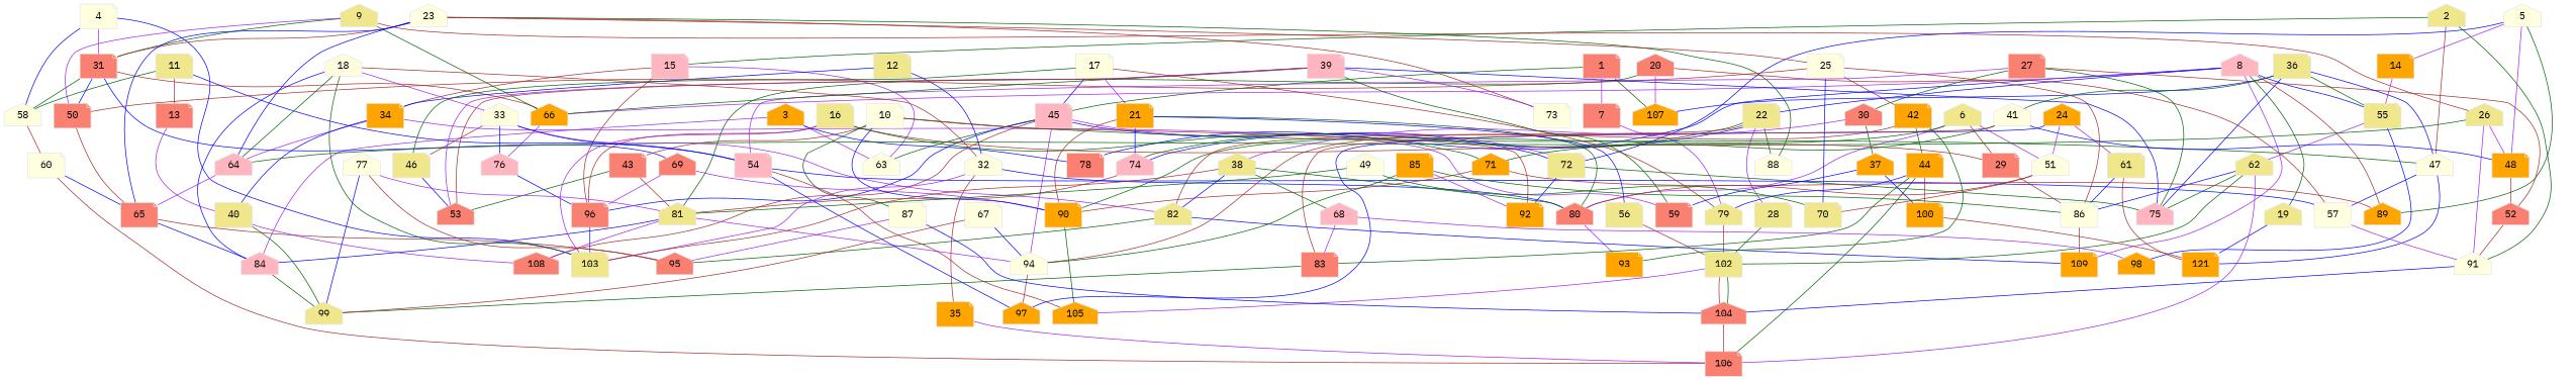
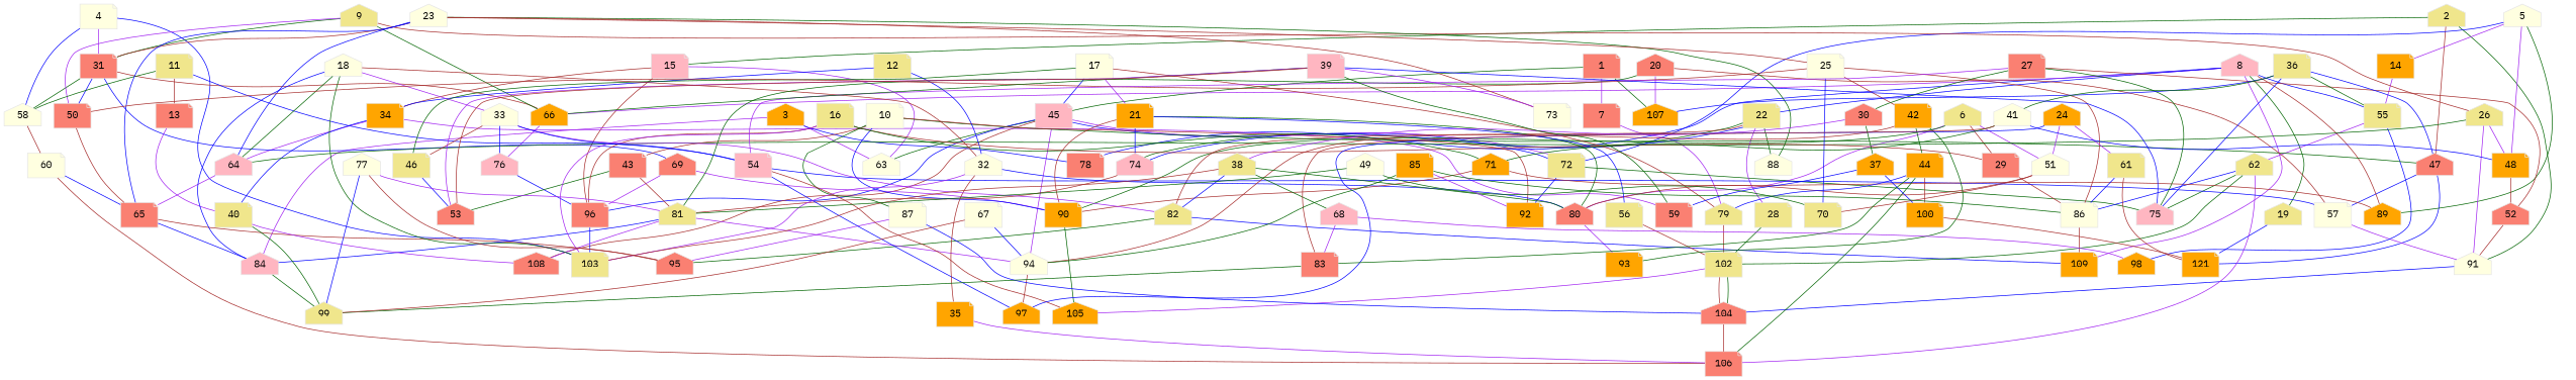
  graph {
    fontname="IBM Plex Mono"
    node [color=gray90 fillcolor=khaki fontname="IBM Plex Mono" shape=note style=filled]
    edge [color=blue fontname="IBM Plex Mono"]
    1 [fillcolor=salmon]
    7 [fillcolor=salmon]
    45 [fillcolor=lightpink]
    107 [fillcolor=orange shape=house]
    79 [shape=house]
    63 [fillcolor=lightyellow shape=house]
    72
    96 [fillcolor=salmon]
    108 [fillcolor=salmon shape=house]
    94 [fillcolor=lightyellow shape=house]
    2 [shape=house]
    15 [fillcolor=lightpink]
-   47 [fillcolor=lightyellow shape=house]
+   47 [fillcolor=salmon shape=house]
    91 [fillcolor=lightyellow shape=house]
    34 [fillcolor=orange]
    n16 [fillcolor=orange label=121]
    57 [fillcolor=lightyellow]
    104 [fillcolor=salmon shape=house]
    3 [fillcolor=orange shape=house]
    78 [fillcolor=salmon]
    84 [fillcolor=lightpink shape=house]
    99 [shape=house]
    4 [fillcolor=lightyellow]
    31 [fillcolor=salmon]
    58 [fillcolor=lightyellow shape=house]
    103
    66 [fillcolor=orange shape=house]
    50 [fillcolor=salmon]
    69 [fillcolor=salmon shape=house]
    60 [fillcolor=lightyellow]
    5 [fillcolor=lightyellow shape=house]
    14 [fillcolor=orange]
    48 [fillcolor=orange]
    89 [fillcolor=orange shape=house]
    55
    52 [fillcolor=salmon shape=house]
    92 [fillcolor=orange]
    75 [fillcolor=lightpink shape=house]
    6 [shape=house]
    29 [fillcolor=salmon]
    51 [fillcolor=lightyellow shape=house]
    80 [fillcolor=salmon shape=house]
    90 [fillcolor=orange]
    86 [fillcolor=lightyellow]
    70
    93 [fillcolor=orange]
    105 [fillcolor=orange shape=house]
    102
    8 [fillcolor=lightpink shape=house]
    19 [shape=house]
    22
    109 [fillcolor=orange]
    74 [fillcolor=lightpink shape=house]
    28
    82 [shape=house]
    88 [fillcolor=lightyellow shape=house]
    62 [shape=house]
    98 [fillcolor=orange shape=house]
    76 [fillcolor=lightpink shape=house]
    9 [shape=house]
    26 [shape=house]
    64 [fillcolor=lightpink shape=house]
    65 [fillcolor=salmon]
    10 [fillcolor=lightyellow]
    43 [fillcolor=salmon]
    87 [fillcolor=lightyellow]
    81 [shape=house]
    53 [fillcolor=salmon shape=house]
    95 [fillcolor=salmon shape=house]
    11
    13 [fillcolor=salmon]
    54 [fillcolor=lightpink]
    40
    97 [fillcolor=orange shape=house]
    12
    32 [fillcolor=lightyellow shape=house]
    35 [fillcolor=orange]
    59 [fillcolor=salmon]
    16
    71 [fillcolor=orange shape=house]
    17 [fillcolor=lightyellow]
    21 [fillcolor=orange]
    46
    56
    18 [fillcolor=lightyellow shape=house]
    33 [fillcolor=lightyellow shape=house]
    20 [fillcolor=salmon shape=house]
    23 [fillcolor=lightyellow shape=house]
    25 [fillcolor=lightyellow]
    73 [fillcolor=lightyellow]
    42 [fillcolor=orange]
    24 [fillcolor=orange shape=house]
    61
    44 [fillcolor=orange]
    27 [fillcolor=salmon]
    30 [fillcolor=salmon shape=house]
    37 [fillcolor=orange shape=house]
    38 [shape=house]
    100 [fillcolor=orange]
    68 [fillcolor=lightpink shape=house]
    106 [fillcolor=salmon]
    36
    41 [fillcolor=lightyellow shape=house]
    83 [fillcolor=salmon]
    39 [fillcolor=lightpink]
    49 [fillcolor=lightyellow shape=house]
    67 [fillcolor=lightyellow]
    77 [fillcolor=lightyellow shape=house]
    85 [fillcolor=orange]
    1 -- 7 [color=purple]
    1 -- 45 [color=darkgreen]
    1 -- 107 [color=darkgreen]
    7 -- 79 [color=purple]
    45 -- 63 [color=darkgreen]
    45 -- 72
    45 -- 72 [color=purple]
    45 -- 96
    45 -- 108 [color=brown]
    45 -- 94 [color=purple]
    79 -- 102 [color=brown]
    72 -- 92
    72 -- 75 [color=darkgreen]
    96 -- 103
    94 -- 97 [color=brown]
    2 -- 15 [color=darkgreen]
    2 -- 47 [color=brown]
    2 -- 91 [color=darkgreen]
    15 -- 63 [color=purple]
    15 -- 96 [color=brown]
    15 -- 34 [color=brown]
    47 -- n16
    47 -- 57
    91 -- 104
    34 -- 64 [color=purple]
    34 -- 40
    34 -- 59 [color=purple]
    57 -- 91 [color=purple]
    104 -- 106 [color=brown]
    3 -- 63 [color=purple]
    3 -- 78
    3 -- 84 [color=purple]
    84 -- 99 [color=darkgreen]
    4 -- 31 [color=purple]
    4 -- 58
    4 -- 103
    31 -- 58 [color=darkgreen]
    31 -- 66 [color=brown]
    31 -- 50
    31 -- 69
    58 -- 60 [color=brown]
    66 -- 76 [color=purple]
    50 -- 65 [color=brown]
    69 -- 96 [color=purple]
    69 -- 90 [color=purple]
    60 -- 65
    60 -- 106 [color=brown]
    5 -- 72
    5 -- 14 [color=purple]
    5 -- 48 [color=purple]
    5 -- 89 [color=darkgreen]
    14 -- 55 [color=purple]
    48 -- 52 [color=brown]
    55 -- 62 [color=purple]
    55 -- 98
    52 -- 91 [color=brown]
    6 -- 29 [color=brown]
    6 -- 51 [color=purple]
    6 -- 80 [color=purple]
    6 -- 90 [color=darkgreen]
    29 -- 86 [color=brown]
    51 -- 80 [color=brown]
    51 -- 70 [color=brown]
    80 -- 93 [color=purple]
    90 -- 105 [color=darkgreen]
    86 -- 109 [color=brown]
    102 -- 104 [color=brown]
    102 -- 104 [color=darkgreen]
    102 -- 105 [color=purple]
    8 -- 78
    8 -- 66 [color=purple]
    8 -- 89 [color=brown]
    8 -- 55
    8 -- 19 [color=darkgreen]
    8 -- 22
    8 -- 109 [color=purple]
    19 -- n16
    22 -- 74 [color=darkgreen]
    22 -- 74
    22 -- 28 [color=purple]
    22 -- 82 [color=brown]
    22 -- 88 [color=darkgreen]
    74 -- 81 [color=brown]
    28 -- 102 [color=darkgreen]
    82 -- 109
    82 -- 95 [color=darkgreen]
    62 -- 75 [color=darkgreen]
    62 -- 86
    62 -- 102 [color=darkgreen]
    62 -- 106 [color=purple]
    76 -- 96
    9 -- 31 [color=darkgreen]
    9 -- 66 [color=darkgreen]
    9 -- 50 [color=purple]
    9 -- 26 [color=brown]
    26 -- 91 [color=purple]
    26 -- 48 [color=purple]
    26 -- 64 [color=darkgreen]
    64 -- 65 [color=purple]
    65 -- 84
    65 -- 95 [color=brown]
    10 -- 47 [color=darkgreen]
    10 -- 92 [color=brown]
    10 -- 90
    10 -- 43 [color=brown]
    10 -- 87 [color=darkgreen]
    43 -- 81 [color=brown]
    43 -- 53 [color=darkgreen]
    87 -- 104
    87 -- 95 [color=purple]
    81 -- 108 [color=purple]
    81 -- 94 [color=purple]
    81 -- 84
    11 -- 58 [color=darkgreen]
    11 -- 13 [color=brown]
    11 -- 54
    13 -- 40 [color=purple]
    54 -- 57
    54 -- 105 [color=brown]
    54 -- 97
    40 -- 108 [color=purple]
    40 -- 99 [color=darkgreen]
    12 -- 34
    12 -- 32
    32 -- 103 [color=purple]
    32 -- 80
    32 -- 35 [color=brown]
    35 -- 106 [color=purple]
    16 -- 96 [color=brown]
    16 -- 103 [color=purple]
    16 -- 29 [color=brown]
    16 -- 71 [color=darkgreen]
    71 -- 89 [color=brown]
    71 -- 90 [color=brown]
    17 -- 45
    17 -- 79 [color=brown]
    17 -- 21 [color=purple]
    17 -- 46 [color=darkgreen]
    21 -- 80 [color=darkgreen]
    21 -- 90 [color=brown]
    21 -- 74
    21 -- 56
    46 -- 53
    56 -- 102 [color=brown]
    18 -- 84
    18 -- 103 [color=darkgreen]
    18 -- 64 [color=darkgreen]
    18 -- 32 [color=brown]
    18 -- 33 [color=purple]
    33 -- 82 [color=purple]
    33 -- 76
    33 -- 54
    33 -- 46 [color=brown]
    20 -- 107 [color=purple]
    20 -- 57 [color=brown]
    20 -- 81 [color=darkgreen]
    23 -- 31 [color=brown]
    23 -- 88 [color=darkgreen]
    23 -- 64
    23 -- 65
    23 -- 25 [color=brown]
    23 -- 73 [color=brown]
    25 -- 50 [color=brown]
    25 -- 86 [color=brown]
    25 -- 70
    25 -- 42 [color=brown]
    42 -- 94 [color=brown]
    42 -- 93 [color=darkgreen]
    42 -- 44 [color=darkgreen]
    24 -- 51 [color=purple]
    24 -- 97
    24 -- 61 [color=purple]
    61 -- n16 [color=brown]
    61 -- 86
    44 -- 79
    44 -- 100 [color=brown]
    44 -- 106 [color=darkgreen]
    44 -- 83 [color=darkgreen]
    27 -- 52 [color=brown]
    27 -- 75 [color=darkgreen]
    27 -- 54 [color=purple]
    27 -- 30 [color=darkgreen]
    30 -- 37 [color=darkgreen]
    30 -- 38 [color=purple]
    37 -- 59
    37 -- 100
    38 -- 103 [color=brown]
    38 -- 80 [color=darkgreen]
    38 -- 82
    38 -- 68 [color=darkgreen]
    100 -- n16 [color=brown]
    68 -- 98 [color=purple]
    68 -- 83 [color=purple]
    36 -- 107
    36 -- 47
    36 -- 55 [color=darkgreen]
    36 -- 75
    36 -- 41 [color=darkgreen]
    41 -- 48
    41 -- 71 [color=darkgreen]
    41 -- 83 [color=brown]
    83 -- 99 [color=darkgreen]
    39 -- 66 [color=darkgreen]
    39 -- 75
    39 -- 53 [color=purple]
    39 -- 53 [color=brown]
    39 -- 59 [color=darkgreen]
    39 -- 73 [color=purple]
    49 -- 70 [color=darkgreen]
    49 -- 81 [color=darkgreen]
    67 -- 94
    67 -- 99 [color=brown]
    77 -- 99
    77 -- 81 [color=purple]
    77 -- 95 [color=brown]
    85 -- 94 [color=darkgreen]
    85 -- 92 [color=purple]
    85 -- 86 [color=darkgreen]
  }
